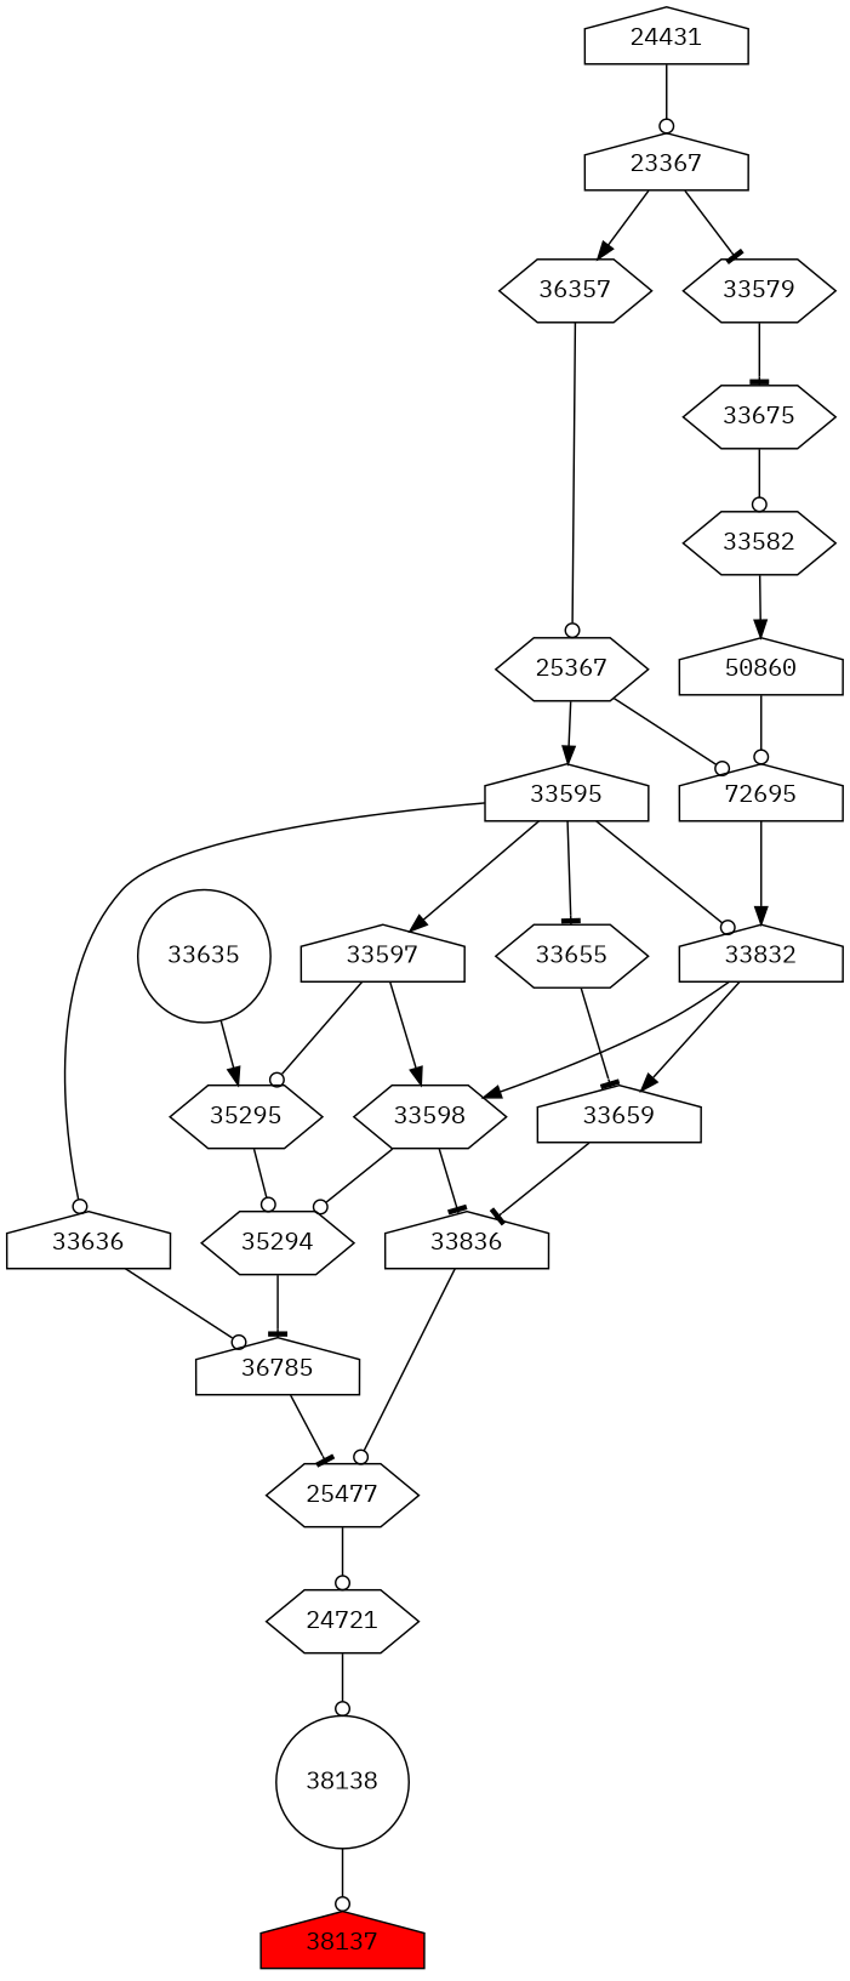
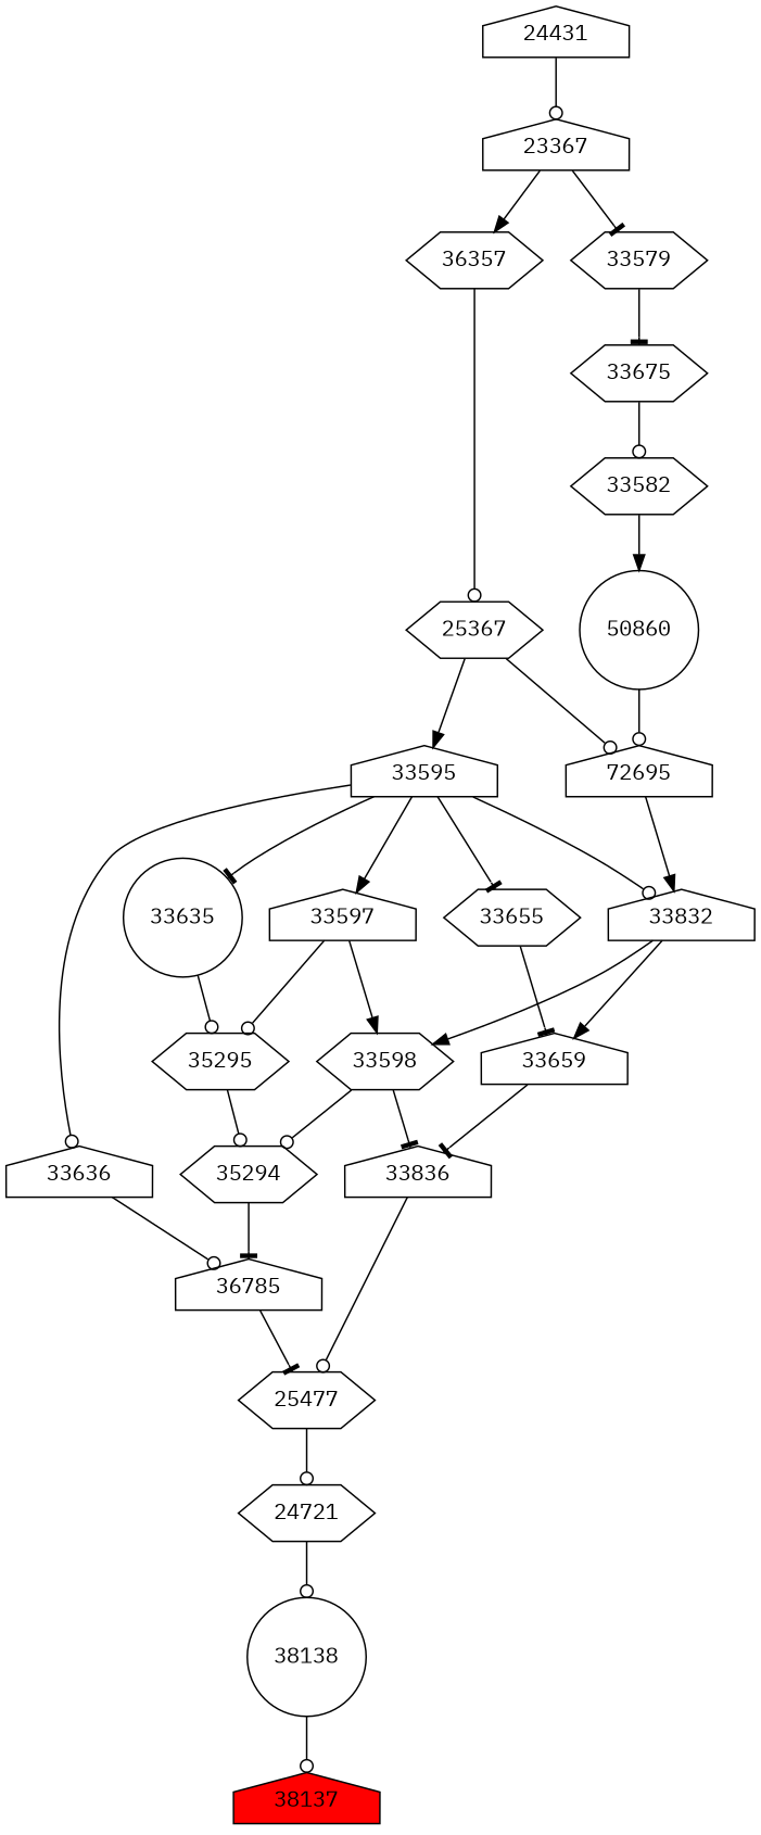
  strict digraph {
    fontname="IBM Plex Mono"
    node [fontname="IBM Plex Mono" shape=house]
    edge [arrowhead=odot fontname="IBM Plex Mono"]
    n1 [fillcolor=red label=38137 style=filled]
    n2 [label=38138 shape=circle]
    n3 [label=24721 shape=hexagon]
    n4 [label=25477 shape=hexagon]
    n5 [label=36785]
    n6 [label=33836]
    n7 [label=35294 shape=hexagon]
    n8 [label=33636]
    n9 [label=33659]
    n10 [label=33598 shape=hexagon]
    n11 [label=35295 shape=hexagon]
    n12 [label=33595]
    n13 [label=33655 shape=hexagon]
    n14 [label=33832]
    n15 [label=33597]
    n16 [label=33635 shape=circle]
    n17 [label=25367 shape=hexagon]
    n18 [label=72695]
    n19 [label=36357 shape=hexagon]
-   n20 [label=50860]
+   n20 [label=50860 shape=circle]
    n21 [label=23367]
    n22 [label=33579 shape=hexagon]
    n23 [label=33675 shape=hexagon]
    n24 [label=33582 shape=hexagon]
    n25 [label=24431]
    n2 -> n1
    n3 -> n2
    n4 -> n3
    n5 -> n4 [arrowhead=tee]
    n6 -> n4
    n7 -> n5 [arrowhead=tee]
    n8 -> n5
    n9 -> n6 [arrowhead=tee]
    n10 -> n6 [arrowhead=tee]
    n10 -> n7
    n11 -> n7
    n12 -> n8
    n12 -> n13 [arrowhead=tee]
    n12 -> n14
    n12 -> n15 [arrowhead=normal]
+   n12 -> n16 [arrowhead=tee]
    n13 -> n9 [arrowhead=tee]
    n14 -> n9 [arrowhead=normal]
    n14 -> n10 [arrowhead=normal]
    n15 -> n10 [arrowhead=normal]
    n15 -> n11
-   n16 -> n11 [arrowhead=normal]
+   n16 -> n11
    n17 -> n12 [arrowhead=normal]
    n17 -> n18
    n18 -> n14 [arrowhead=normal]
    n19 -> n17
    n20 -> n18
    n21 -> n19 [arrowhead=normal]
    n21 -> n22 [arrowhead=tee]
    n22 -> n23 [arrowhead=tee]
    n23 -> n24
    n24 -> n20 [arrowhead=normal]
    n25 -> n21
  }
